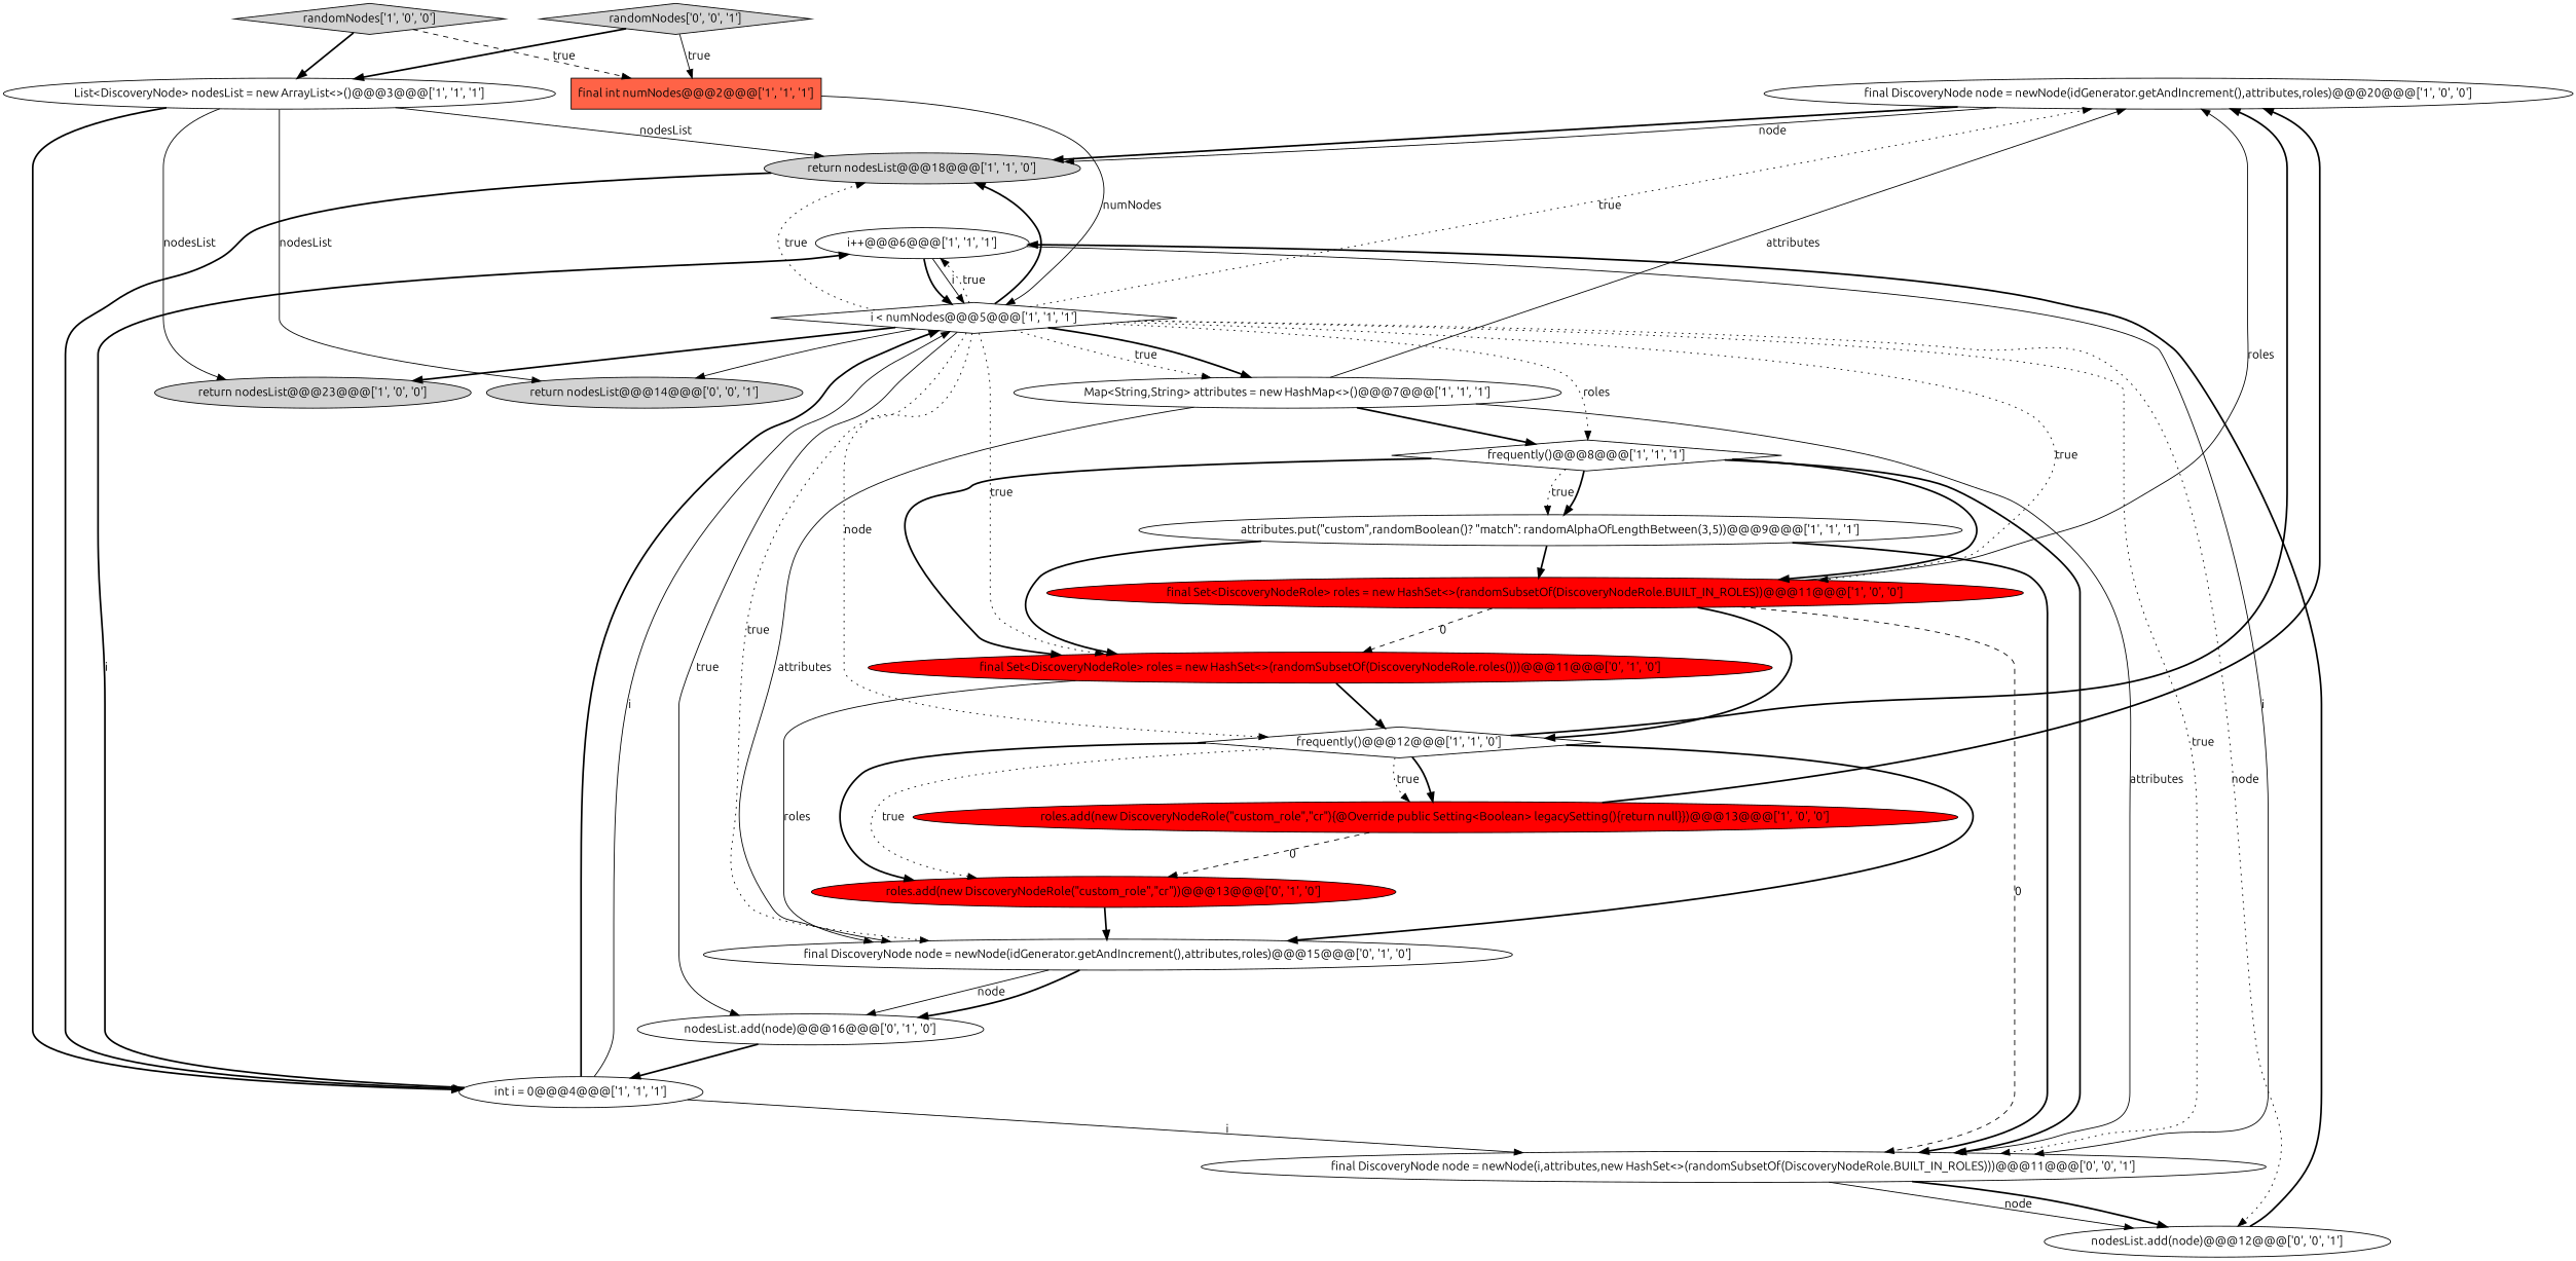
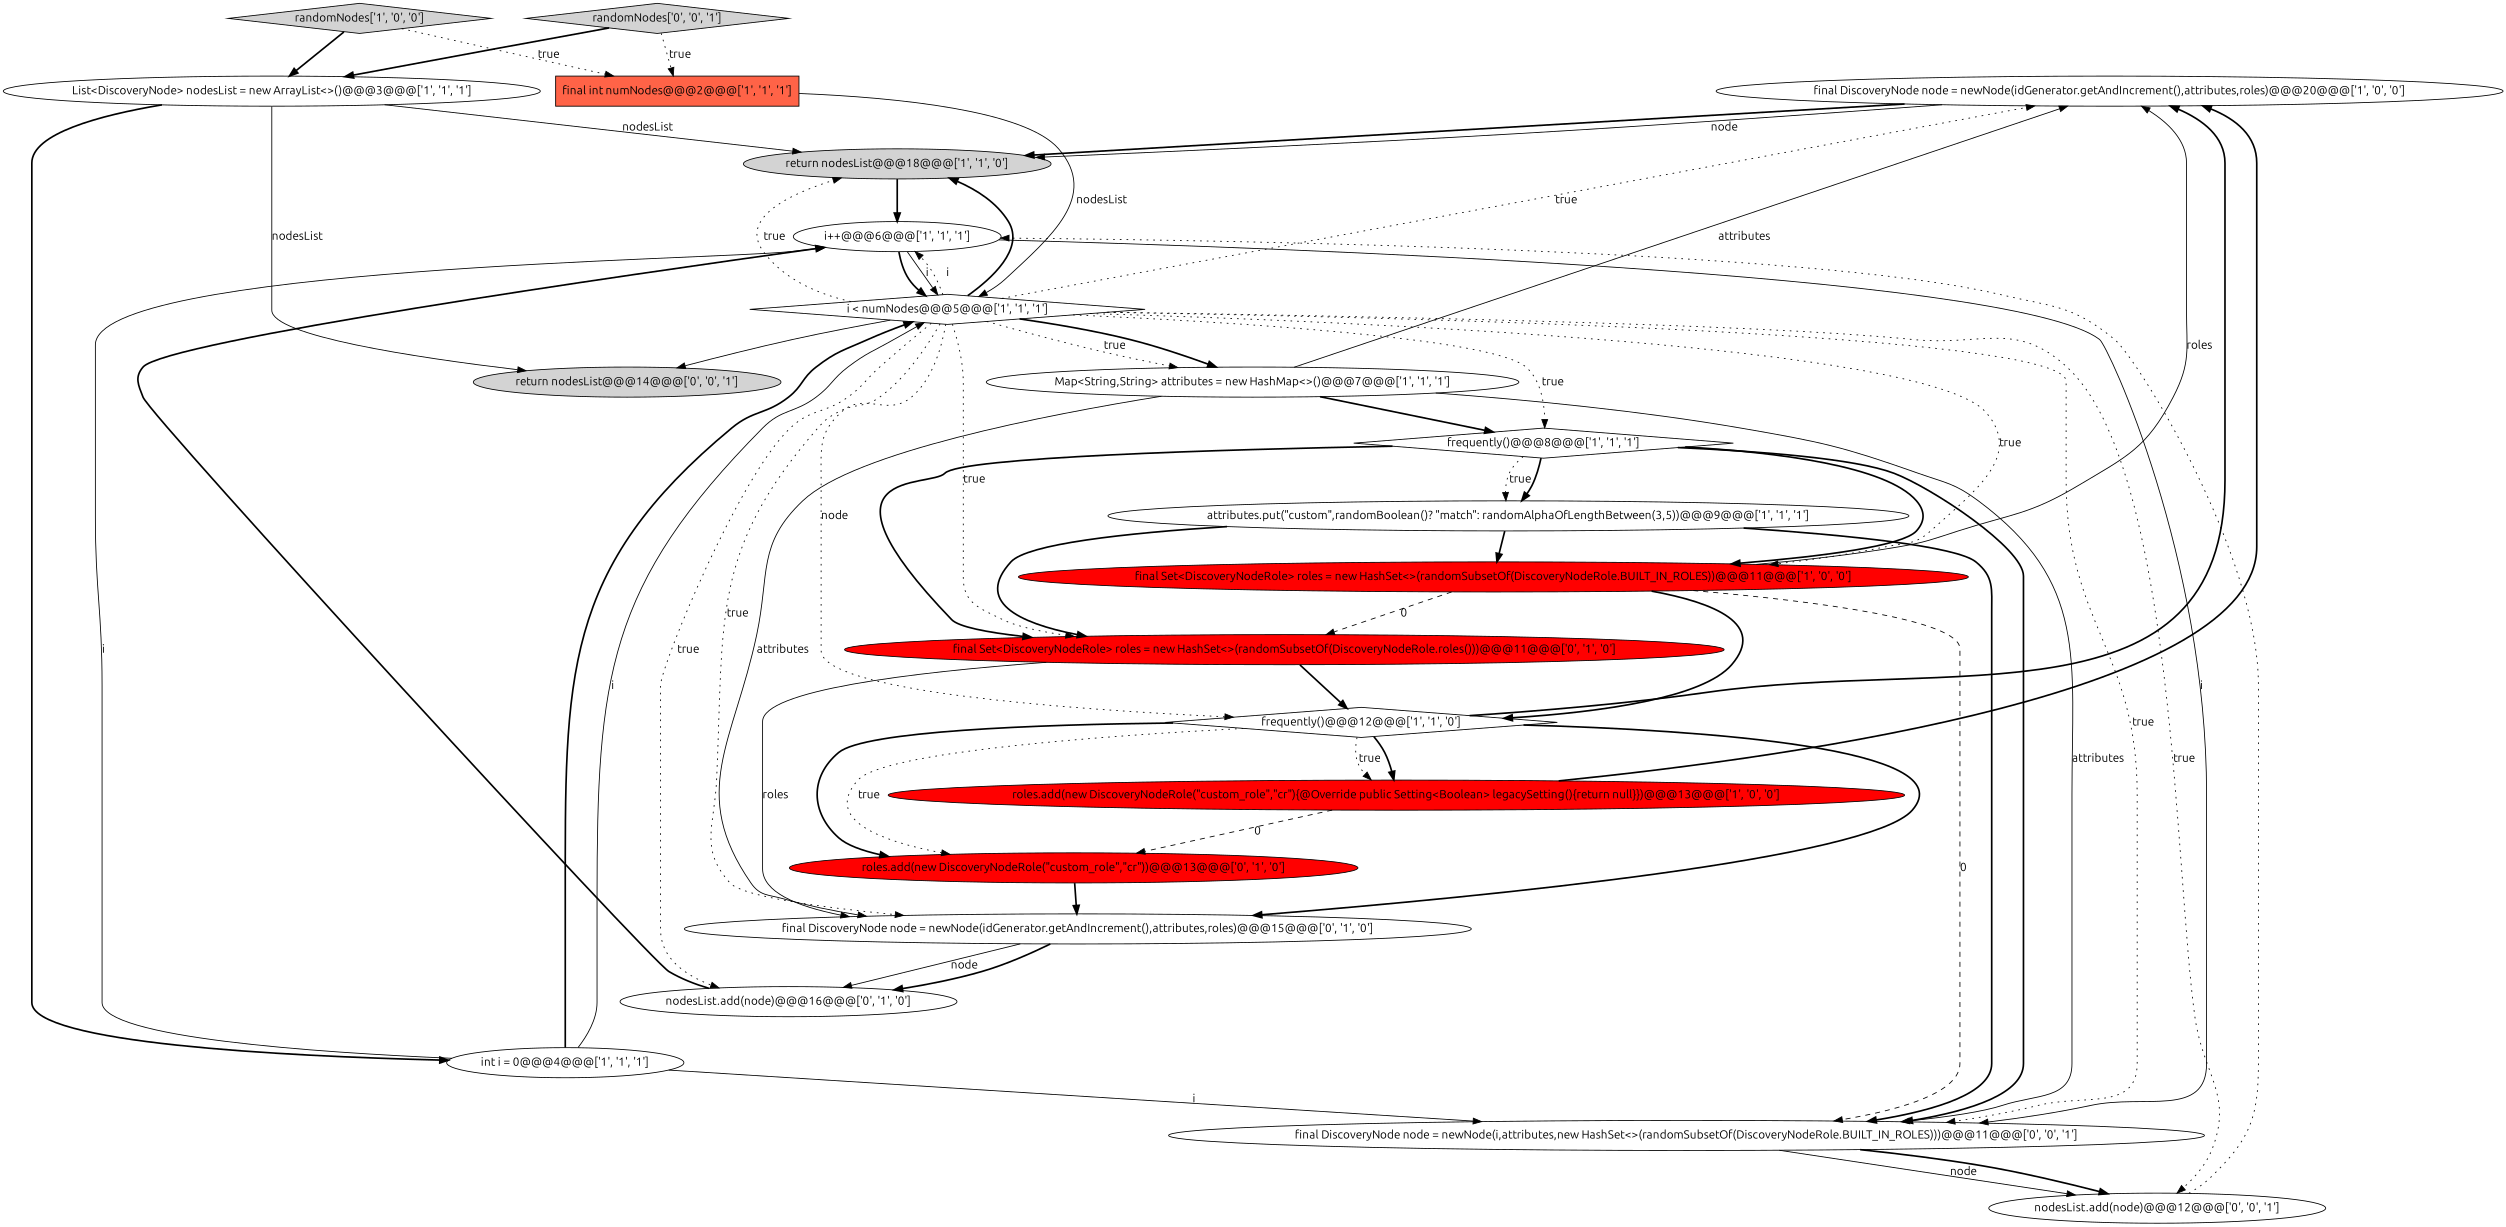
  digraph {
    fontname=Ubuntu
    node [fillcolor=white fontname=Ubuntu shape=ellipse style=filled]
    edge [fontname=Ubuntu style=bold]
    n1 [label="final DiscoveryNode node = newNode(idGenerator.getAndIncrement(),attributes,roles)@@@20@@@['1', '0', '0']"]
    n2 [fillcolor=lightgray label="return nodesList@@@18@@@['1', '1', '0']"]
    n3 [label="i++@@@6@@@['1', '1', '1']"]
    n4 [label="nodesList.add(node)@@@16@@@['0', '1', '0']"]
    n5 [label="final DiscoveryNode node = newNode(i,attributes,new HashSet<>(randomSubsetOf(DiscoveryNodeRole.BUILT_IN_ROLES)))@@@11@@@['0', '0', '1']"]
    n6 [label="i < numNodes@@@5@@@['1', '1', '1']" shape=diamond]
    n7 [label="frequently()@@@8@@@['1', '1', '1']" shape=diamond]
    n8 [fillcolor=red label="final Set<DiscoveryNodeRole> roles = new HashSet<>(randomSubsetOf(DiscoveryNodeRole.roles()))@@@11@@@['0', '1', '0']"]
    n9 [fillcolor=red label="final Set<DiscoveryNodeRole> roles = new HashSet<>(randomSubsetOf(DiscoveryNodeRole.BUILT_IN_ROLES))@@@11@@@['1', '0', '0']"]
    n10 [label="attributes.put(\"custom\",randomBoolean()? \"match\": randomAlphaOfLengthBetween(3,5))@@@9@@@['1', '1', '1']"]
    n11 [label="nodesList.add(node)@@@12@@@['0', '0', '1']"]
    n12 [label="frequently()@@@12@@@['1', '1', '0']" shape=diamond]
    n13 [label="final DiscoveryNode node = newNode(idGenerator.getAndIncrement(),attributes,roles)@@@15@@@['0', '1', '0']"]
    n14 [label="int i = 0@@@4@@@['1', '1', '1']"]
-   n15 [fillcolor=lightgray label="return nodesList@@@23@@@['1', '0', '0']"]
    n16 [fillcolor=lightgray label="return nodesList@@@14@@@['0', '0', '1']"]
    n17 [label="Map<String,String> attributes = new HashMap<>()@@@7@@@['1', '1', '1']"]
    n18 [fillcolor=lightgray label="randomNodes['1', '0', '0']" shape=diamond]
    n19 [label="List<DiscoveryNode> nodesList = new ArrayList<>()@@@3@@@['1', '1', '1']"]
    n20 [fillcolor=tomato label="final int numNodes@@@2@@@['1', '1', '1']" shape=box]
    n21 [fillcolor=red label="roles.add(new DiscoveryNodeRole(\"custom_role\",\"cr\"){@Override public Setting<Boolean> legacySetting(){return null}})@@@13@@@['1', '0', '0']"]
    n22 [fillcolor=red label="roles.add(new DiscoveryNodeRole(\"custom_role\",\"cr\"))@@@13@@@['0', '1', '0']"]
    n23 [fillcolor=lightgray label="randomNodes['0', '0', '1']" shape=diamond]
    n1 -> n2
    n1 -> n2 [label="node" style=solid]
-   n2 -> n14
+   n2 -> n3
    n3 -> n5 [label=i style=solid]
    n3 -> n6
    n3 -> n6 [label=i style=solid]
-   n4 -> n14
+   n4 -> n3
    n5 -> n11 [label="node" style=solid]
    n5 -> n11
    n6 -> n1 [label=true style=dotted]
    n6 -> n2
    n6 -> n2 [label=true style=dotted]
-   n6 -> n3 [label=true style=dotted]
-   n6 -> n4 [label=true style=solid]
+   n6 -> n3 [label=i style=dotted]
+   n6 -> n4 [label=true style=dotted]
    n6 -> n5 [label=true style=dotted]
-   n6 -> n7 [label=roles style=dotted]
+   n6 -> n7 [label=true style=dotted]
    n6 -> n8 [label=true style=dotted]
    n6 -> n9 [label=true style=dotted]
-   n6 -> n11 [label="node" style=dotted]
+   n6 -> n11 [label=true style=dotted]
    n6 -> n12 [label="node" style=dotted]
    n6 -> n13 [label=true style=dotted]
-   n6 -> n15
    n6 -> n16 [style=solid]
    n6 -> n17
    n6 -> n17 [label=true style=dotted]
    n7 -> n5
    n7 -> n8
    n7 -> n9
    n7 -> n10 [label=true style=dotted]
    n7 -> n10
    n8 -> n12
    n8 -> n13 [label=roles style=solid]
    n9 -> n1 [label=roles style=solid]
    n9 -> n5 [label=0 style=dashed]
    n9 -> n8 [label=0 style=dashed]
    n9 -> n12
    n10 -> n5
    n10 -> n8
    n10 -> n9
-   n11 -> n3
+   n11 -> n3 [style=dotted]
    n12 -> n1
    n12 -> n13
    n12 -> n21
    n12 -> n21 [label=true style=dotted]
    n12 -> n22
    n12 -> n22 [label=true style=dotted]
    n13 -> n4 [label="node" style=solid]
    n13 -> n4
-   n14 -> n3 [label=i]
+   n14 -> n3 [label=i style=solid]
    n14 -> n5 [label=i style=solid]
    n14 -> n6 [label=i style=solid]
    n14 -> n6
    n17 -> n1 [label=attributes style=solid]
    n17 -> n5 [label=attributes style=solid]
    n17 -> n7
    n17 -> n13 [label=attributes style=solid]
    n18 -> n19
-   n18 -> n20 [label=true style=dashed]
+   n18 -> n20 [label=true style=dotted]
    n19 -> n2 [label=nodesList style=solid]
    n19 -> n14
-   n19 -> n15 [label=nodesList style=solid]
    n19 -> n16 [label=nodesList style=solid]
-   n20 -> n6 [label=numNodes style=solid]
+   n20 -> n6 [label=nodesList style=solid]
    n21 -> n1
    n21 -> n22 [label=0 style=dashed]
    n22 -> n13
    n23 -> n19
-   n23 -> n20 [label=true style=solid]
+   n23 -> n20 [label=true style=dotted]
  }
